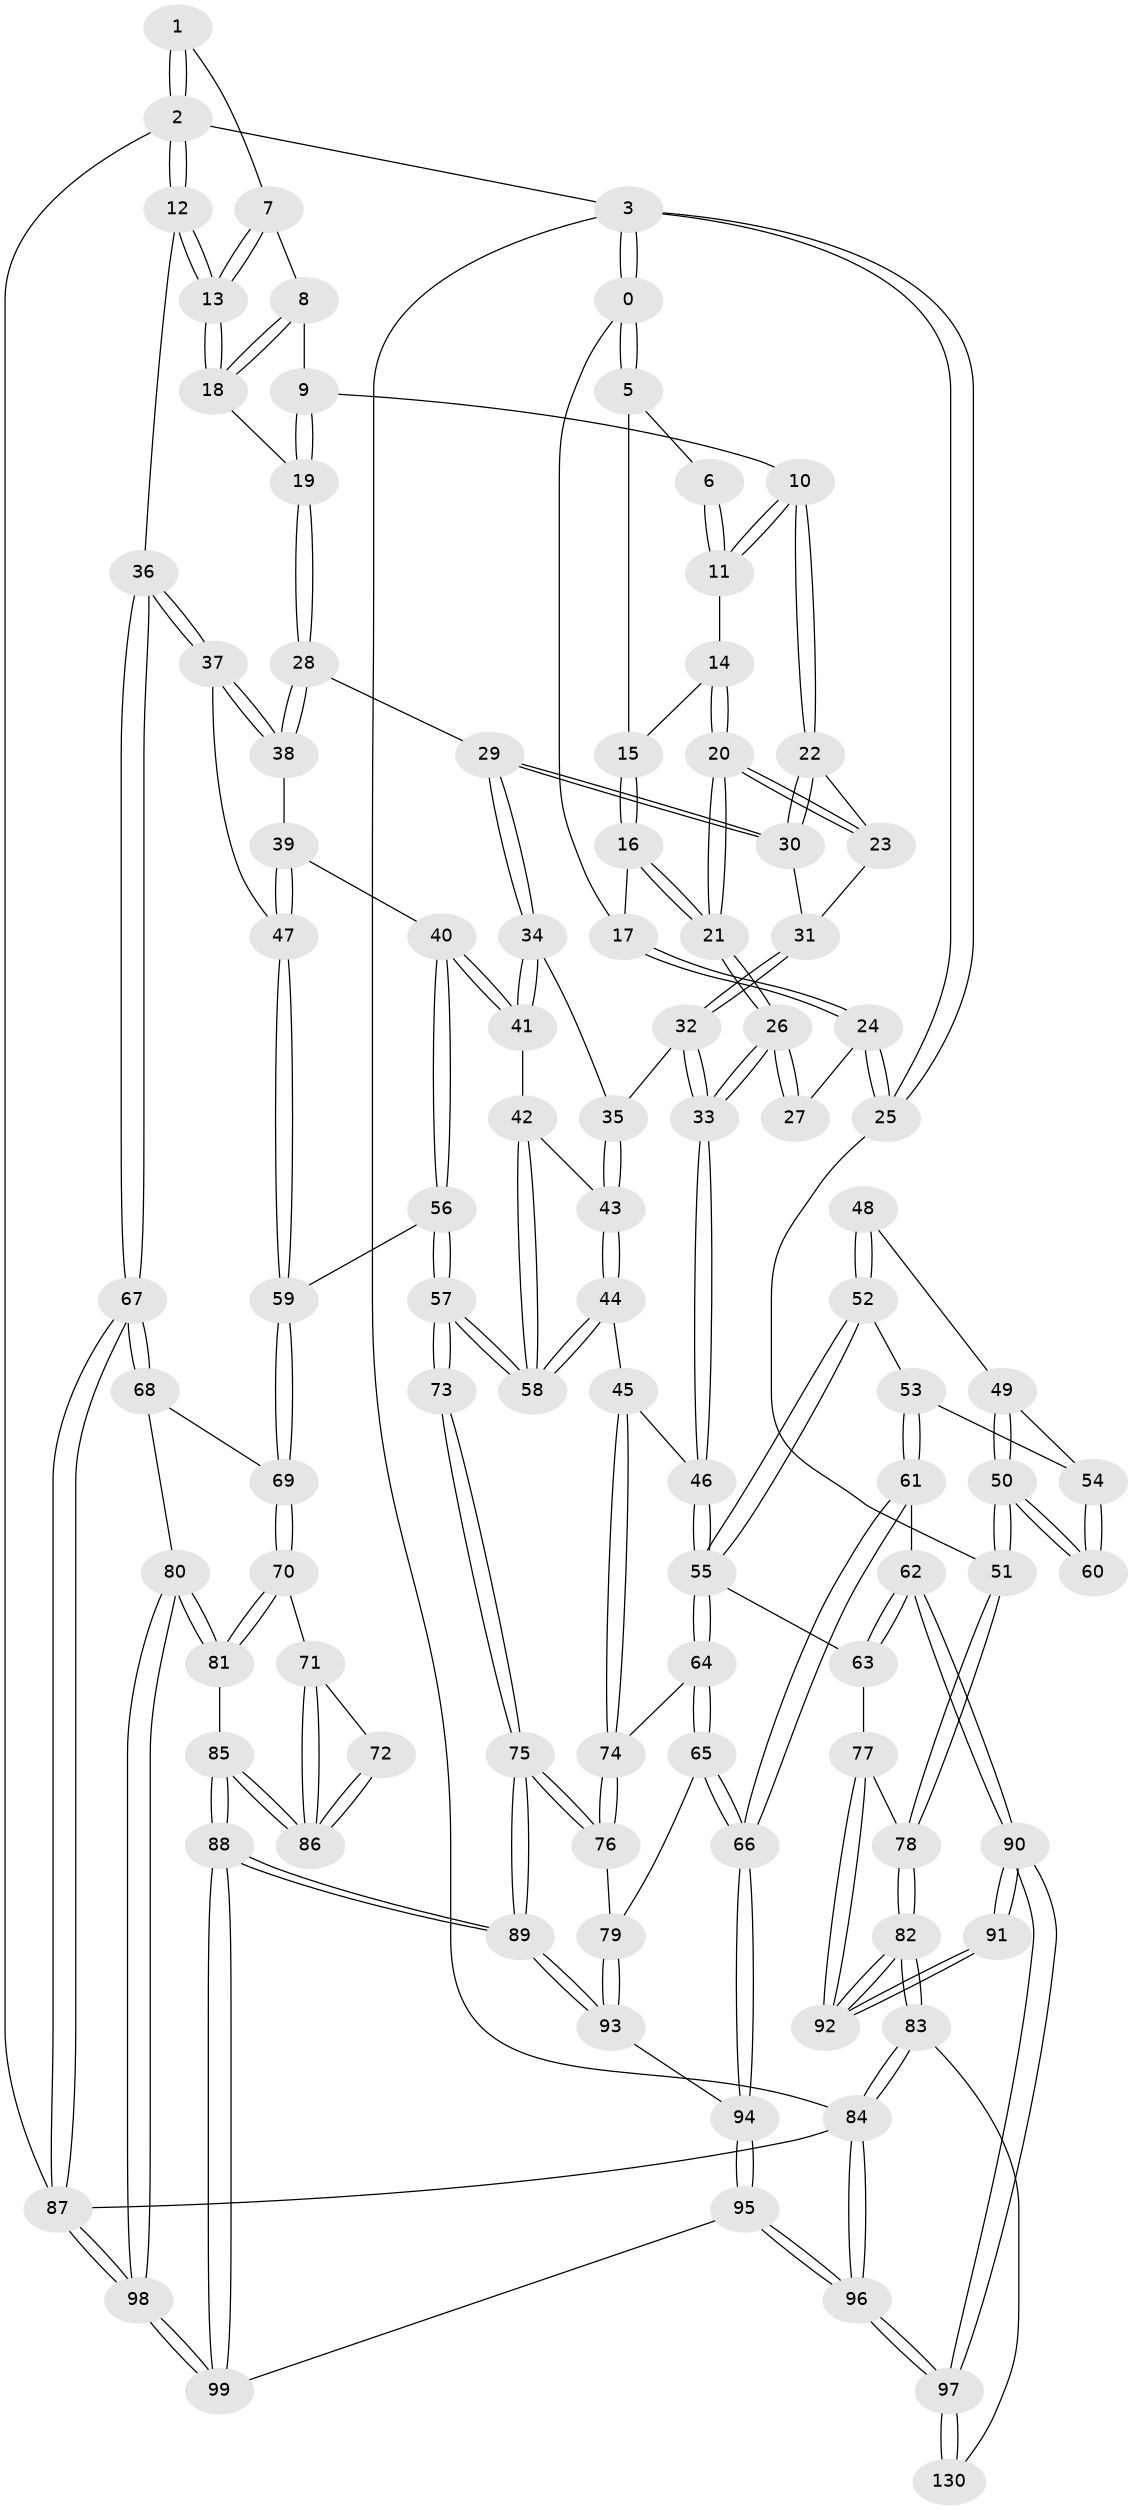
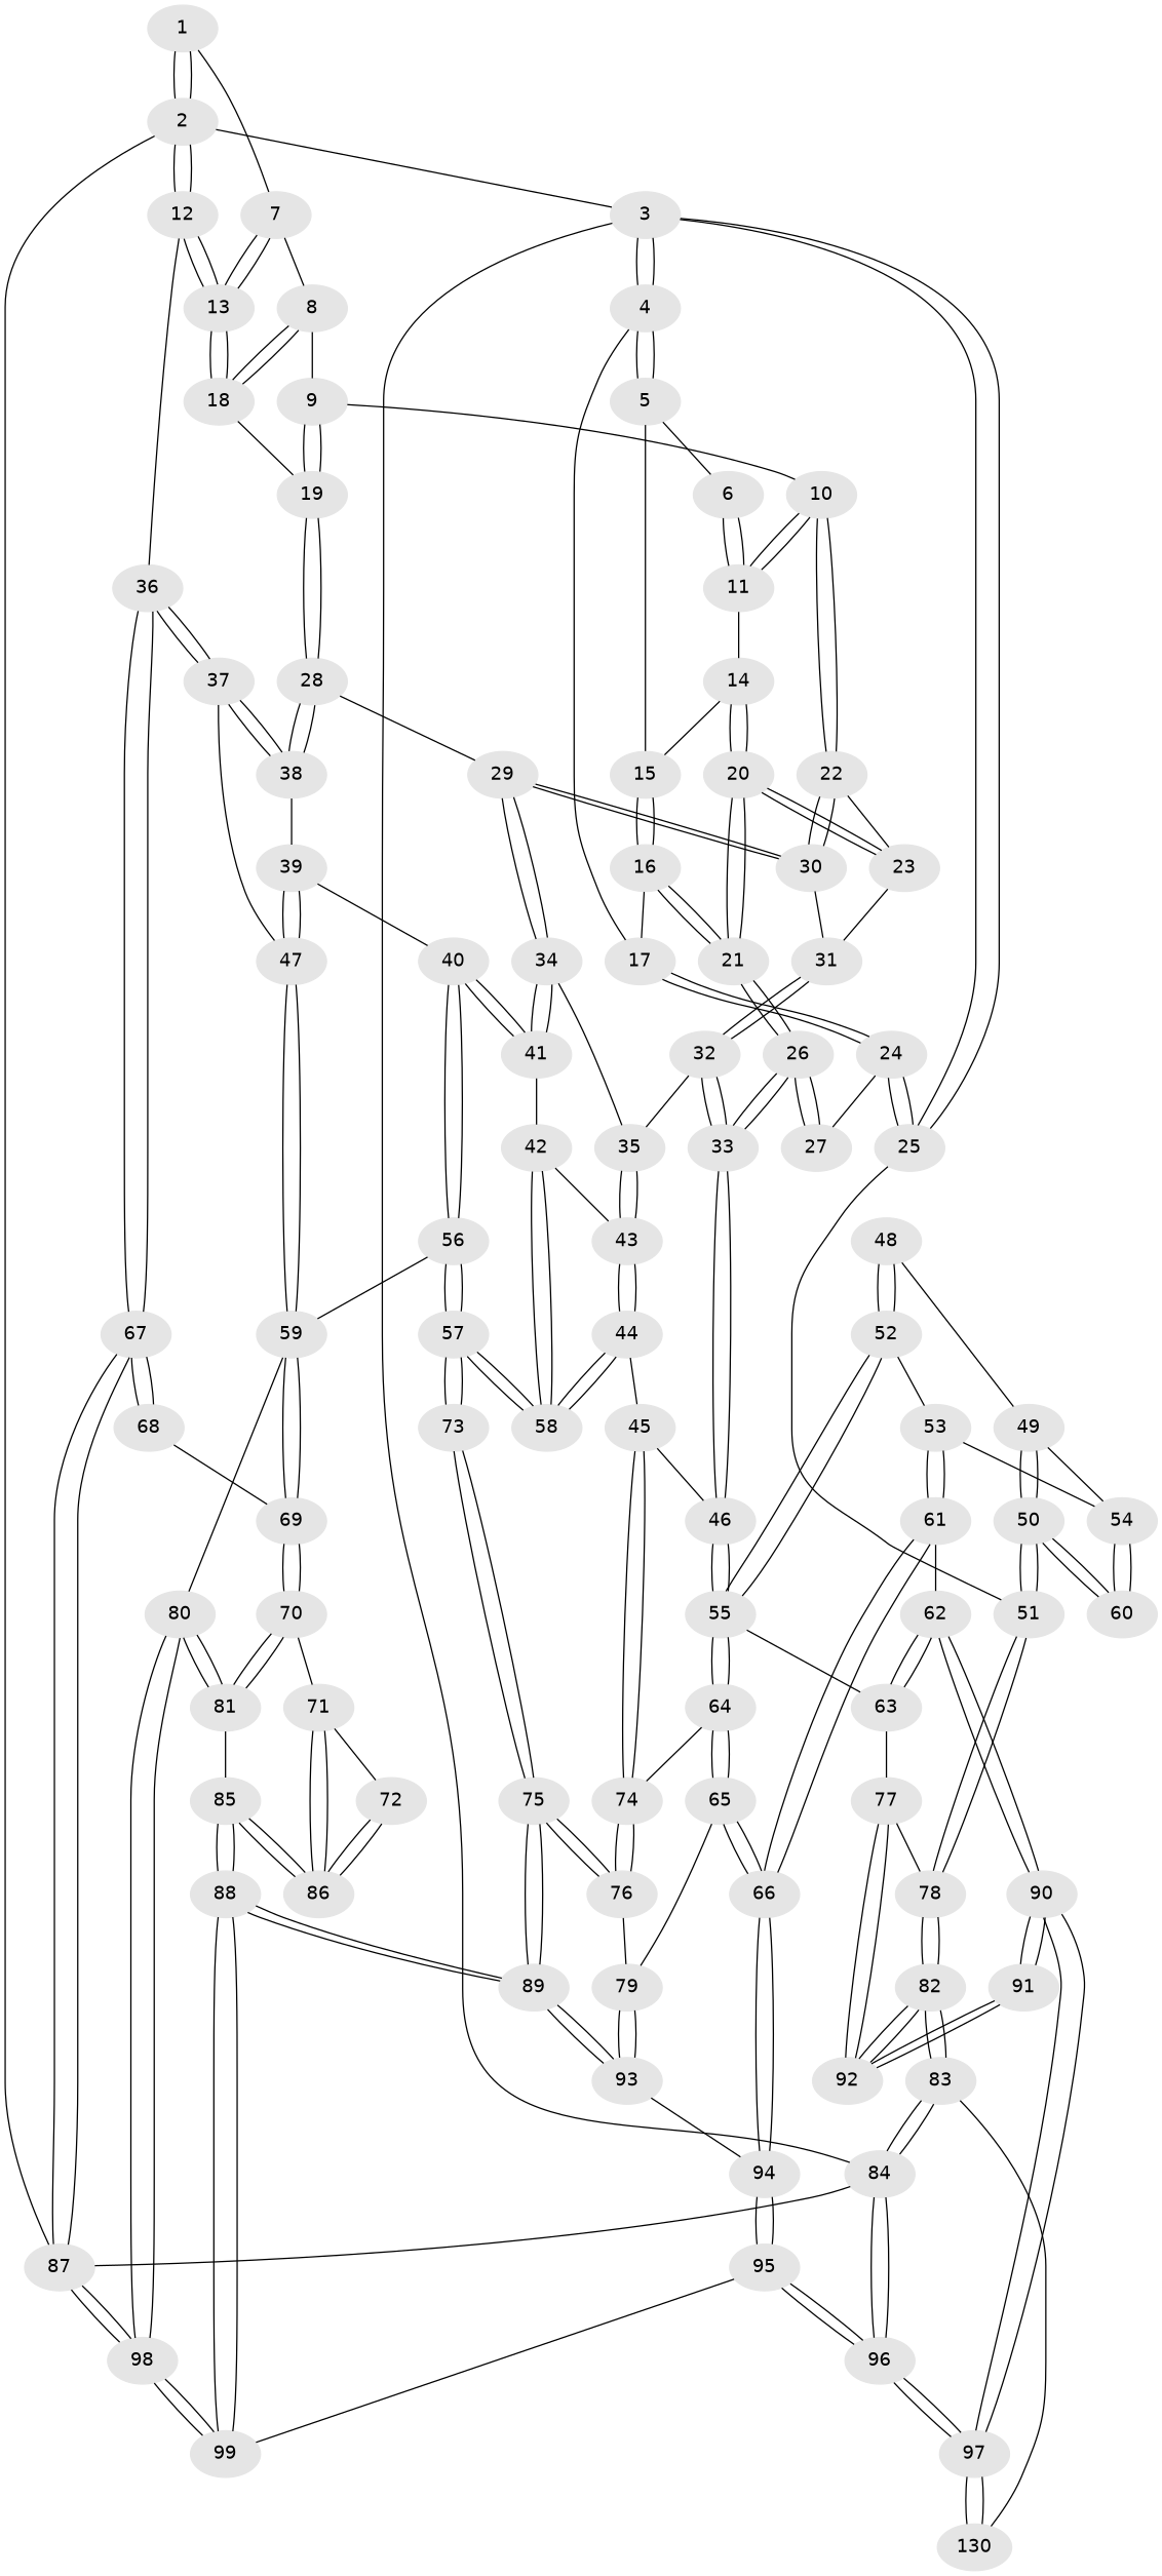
  graph {
    fontname="DejaVu Sans"
    node [color=gray90 fontname="DejaVu Sans" style=filled]
    edge [fontname="DejaVu Sans"]
    1
    2
    7
    3
    12
    87
    8
    13
-   4 [label=0]
+   4
    25
    84
    36
    98
    5
    17
    51
    96
    6
    15
    24
    11
    16
    14
    9
    18
    10
    19
    22
    28
    23
    30
    20
    37
    67
    21
    26
    27
    29
    38
    31
    33
    32
    78
    46
    48
    49
    52
    34
    39
    35
    41
    43
    55
    42
    44
    47
    68
    59
    40
    56
    57
    58
    45
    74
    76
    64
    63
    69
    50
    54
    53
    60
    82
    61
    62
    66
    65
    73
    75
    70
    77
    90
    94
    91
    97
    92
    79
    93
    95
    80
    81
    71
    72
    86
    85
    89
    83
    99
    88
    n100 [label=130]
    1 -- 2
    1 -- 2
    1 -- 7
    2 -- 3
    2 -- 12
    2 -- 12
    2 -- 87
    7 -- 8
    7 -- 13
    7 -- 13
    3 -- 4
    3 -- 4
    3 -- 25
    3 -- 25
    3 -- 84
    12 -- 13
    12 -- 13
    12 -- 36
    87 -- 98
    87 -- 98
    8 -- 9
    8 -- 18
    8 -- 18
    13 -- 18
    13 -- 18
    4 -- 5
    4 -- 5
    4 -- 17
    25 -- 51
    84 -- 87
    84 -- 96
    84 -- 96
    36 -- 37
    36 -- 37
    36 -- 67
    36 -- 67
    98 -- 99
    98 -- 99
    5 -- 6
    5 -- 15
    17 -- 24
    17 -- 24
    51 -- 78
    51 -- 78
    96 -- 97
    96 -- 97
    6 -- 11
    6 -- 11
    15 -- 16
    15 -- 16
    24 -- 25
    24 -- 25
    24 -- 27
    11 -- 14
    16 -- 17
    16 -- 21
    16 -- 21
    14 -- 15
    14 -- 20
    14 -- 20
    9 -- 10
    9 -- 19
    9 -- 19
    18 -- 19
    10 -- 11
    10 -- 11
    10 -- 22
    10 -- 22
    19 -- 28
    19 -- 28
    22 -- 23
    22 -- 30
    22 -- 30
    28 -- 29
    28 -- 38
    28 -- 38
    23 -- 31
    30 -- 31
    20 -- 23
    20 -- 23
    20 -- 21
    20 -- 21
    37 -- 38
    37 -- 38
    37 -- 47
    67 -- 87
    67 -- 87
    67 -- 68
    67 -- 68
    21 -- 26
    21 -- 26
    26 -- 27
    26 -- 27
    26 -- 33
    26 -- 33
    29 -- 30
    29 -- 30
    29 -- 34
    29 -- 34
    38 -- 39
    31 -- 32
    31 -- 32
    33 -- 46
    33 -- 46
    32 -- 33
    32 -- 33
    32 -- 35
    78 -- 82
    78 -- 82
    46 -- 55
    46 -- 55
    48 -- 49
    48 -- 52
    48 -- 52
    49 -- 50
    49 -- 50
    49 -- 54
    52 -- 55
    52 -- 55
    52 -- 53
    34 -- 35
    34 -- 41
    34 -- 41
    39 -- 47
    39 -- 47
    39 -- 40
    35 -- 43
    35 -- 43
    41 -- 42
    43 -- 44
    43 -- 44
    55 -- 64
    55 -- 64
    55 -- 63
    42 -- 43
    42 -- 58
    42 -- 58
    44 -- 58
    44 -- 58
    44 -- 45
    47 -- 59
    47 -- 59
    68 -- 69
-   68 -- 80
+   59 -- 80
    59 -- 69
    59 -- 69
    40 -- 41
    40 -- 41
    40 -- 56
    40 -- 56
    56 -- 59
    56 -- 57
    56 -- 57
    57 -- 58
    57 -- 58
    57 -- 73
    57 -- 73
    45 -- 46
    45 -- 74
    45 -- 74
    74 -- 76
    74 -- 76
    76 -- 79
    64 -- 74
    64 -- 65
    64 -- 65
    63 -- 77
    69 -- 70
    69 -- 70
    50 -- 51
    50 -- 51
    50 -- 60
    50 -- 60
    54 -- 60
    54 -- 60
    53 -- 54
    53 -- 61
    53 -- 61
    82 -- 92
    82 -- 92
    82 -- 83
    82 -- 83
    61 -- 62
    61 -- 66
    61 -- 66
    62 -- 63
    62 -- 63
    62 -- 90
    62 -- 90
    66 -- 94
    66 -- 94
    65 -- 66
    65 -- 66
    65 -- 79
    73 -- 75
    73 -- 75
    75 -- 76
    75 -- 76
    75 -- 89
    75 -- 89
    70 -- 81
    70 -- 81
    70 -- 71
    77 -- 78
    77 -- 92
    77 -- 92
    90 -- 91
    90 -- 91
    90 -- 97
    90 -- 97
    94 -- 95
    94 -- 95
    91 -- 92
    91 -- 92
    97 -- n100
    97 -- n100
    79 -- 93
    79 -- 93
    93 -- 94
    95 -- 96
    95 -- 96
    95 -- 99
    80 -- 98
    80 -- 98
    80 -- 81
    80 -- 81
    81 -- 85
    71 -- 72
    71 -- 86
    71 -- 86
    72 -- 86
    72 -- 86
    85 -- 86
    85 -- 86
    85 -- 88
    85 -- 88
    89 -- 93
    89 -- 93
    83 -- 84
    83 -- 84
    83 -- n100
    88 -- 89
    88 -- 89
    88 -- 99
    88 -- 99
  }
